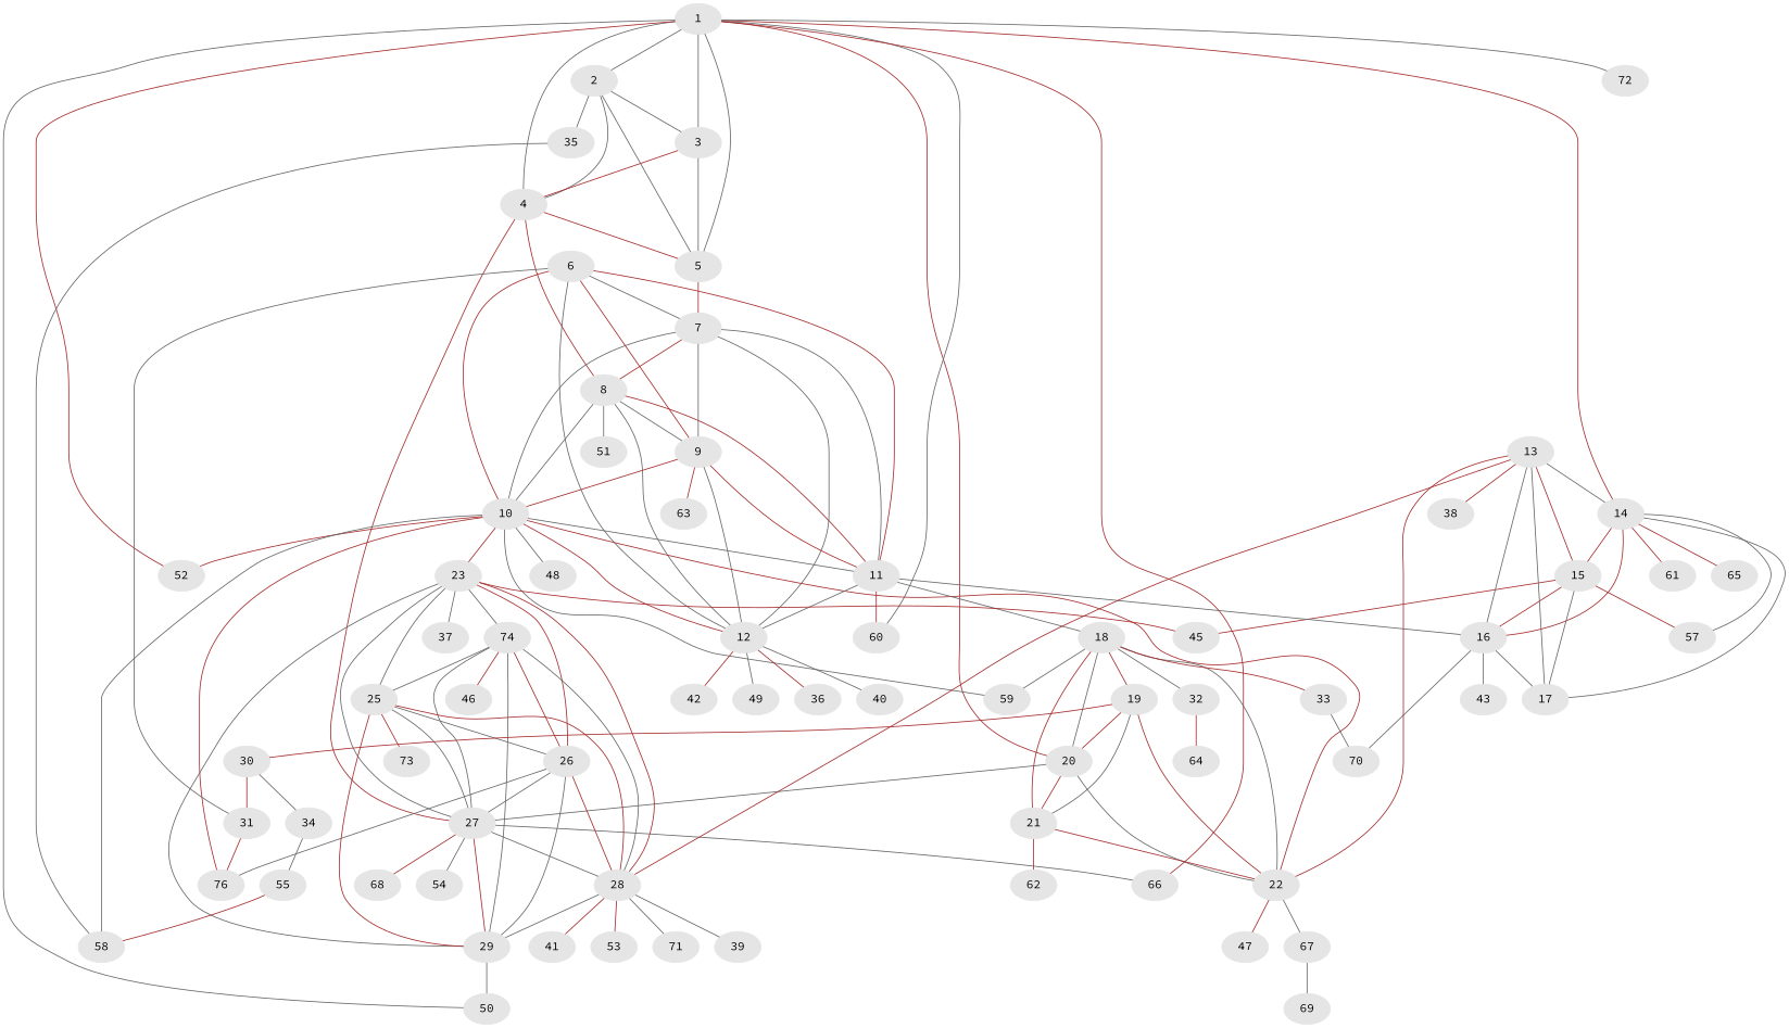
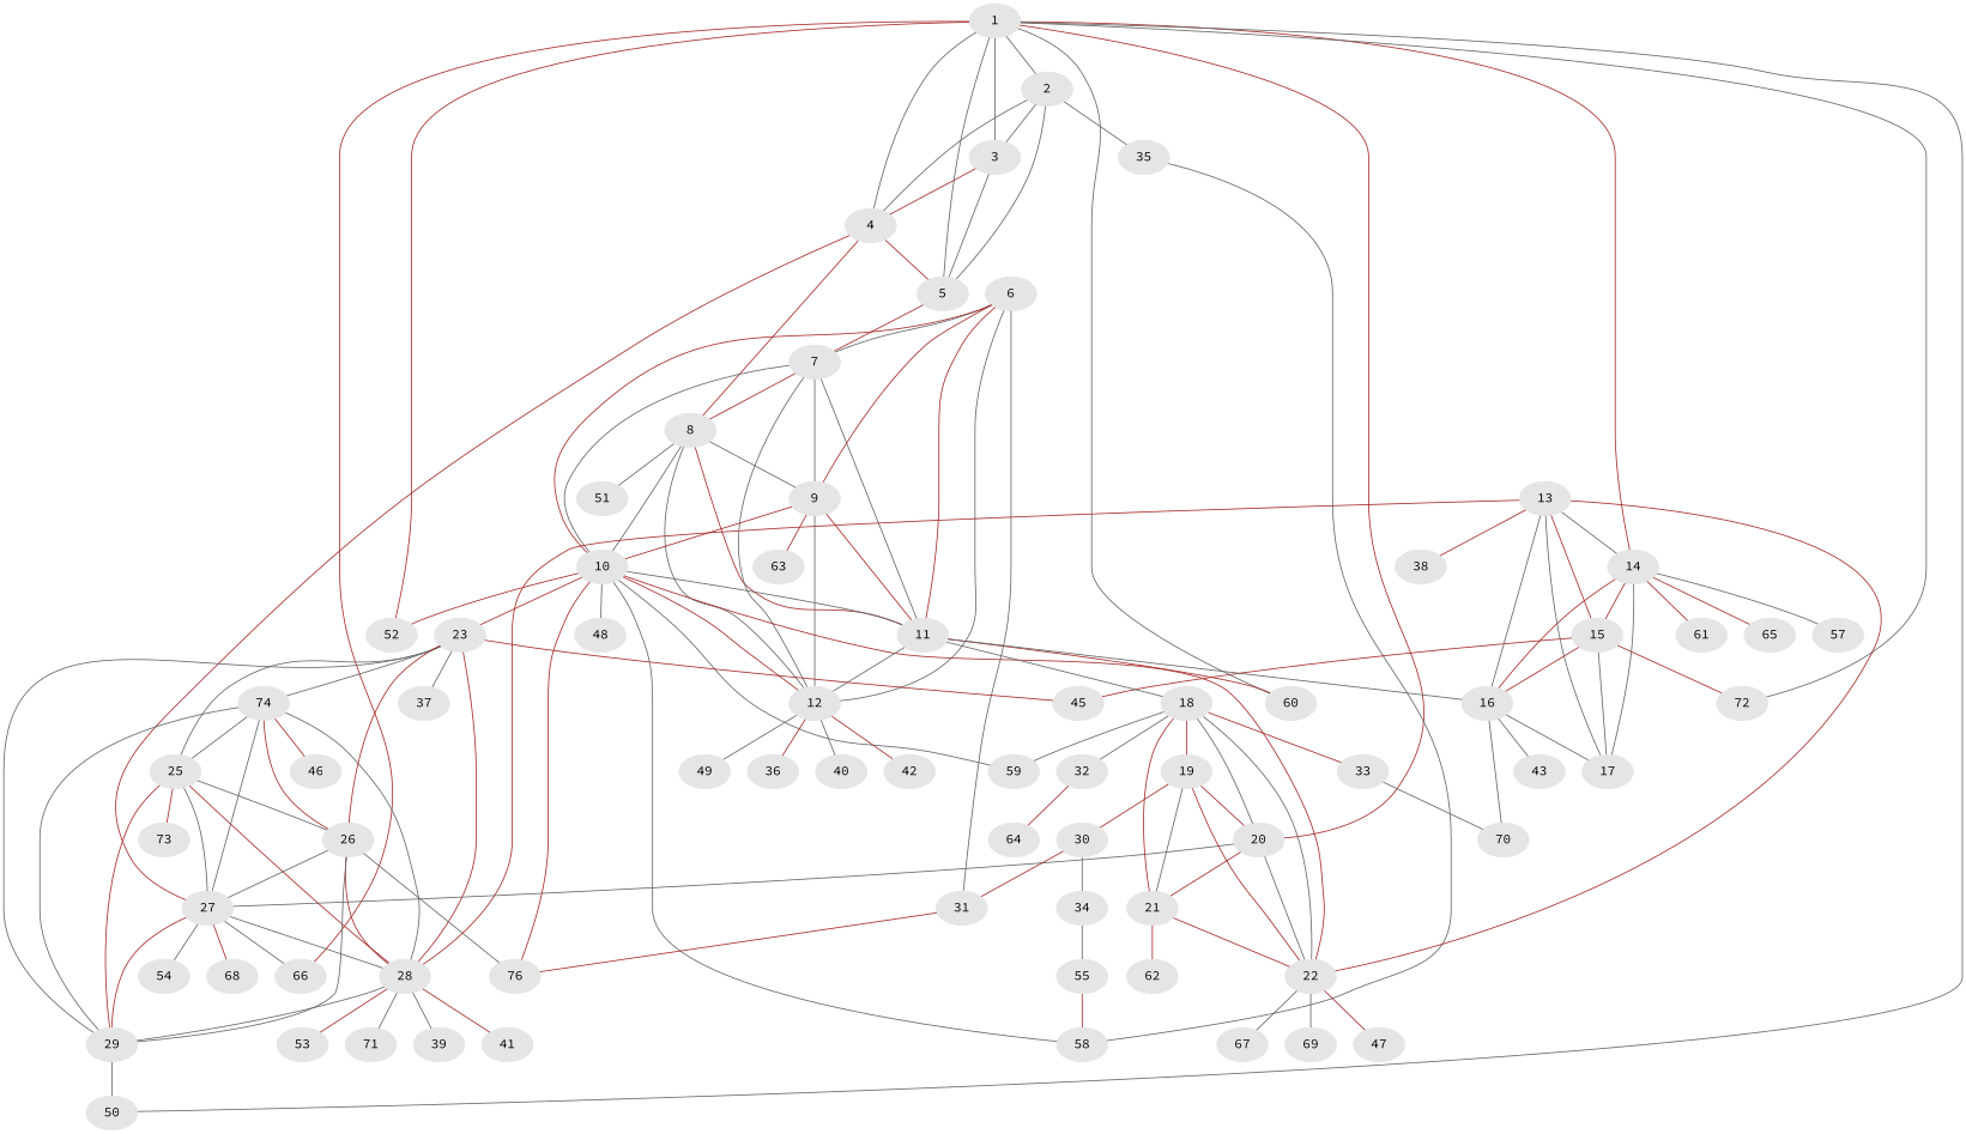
  graph {
    fontname="Source Code Pro"
    node [color=gray90 fontname="Source Code Pro" style=filled]
    edge [color=gray40 fontname="Source Code Pro" weight=1.0]
    1
    2
    3
    4
    5
    14
    20
    50
    52
    60
    66
    72
    35
    27
    8
    7
    16
    15
    17
    57
    61
    65
    22
    21
    58
    28
    29
    54
    68
    9
    10
    11
    12
    6
    31
    51
    63
    59
    23
    48
    n41 [label=76]
    18
    36
    40
    42
    49
    47
    67
    69
    45
    n51 [label=74]
    25
    26
    37
    43
    70
    19
    32
    33
    13
    38
    39
    41
    53
    71
    30
    62
    64
    34
    55
    46
    73
    1 -- 2 [weight=3.0]
    1 -- 3 [weight=4.0]
    1 -- 4 [weight=3.0]
    1 -- 5 [weight=3.0]
    1 -- 14 [color=brown]
    1 -- 20 [color=brown]
    1 -- 50
    1 -- 52 [color=brown]
    1 -- 60
    1 -- 66 [color=brown]
    1 -- 72
    2 -- 3
    2 -- 4
    2 -- 5
    2 -- 35 [weight=6.0]
    3 -- 4 [color=brown]
    3 -- 5
    4 -- 5 [color=brown]
    4 -- 27 [color=brown]
    4 -- 8 [color=brown]
    5 -- 7 [color=brown]
    14 -- 16 [color=brown]
    14 -- 15 [color=brown]
    14 -- 17
    14 -- 57
    14 -- 61 [color=brown]
    14 -- 65 [color=brown]
    20 -- 27
    20 -- 22
    20 -- 21 [color=brown]
    35 -- 58
    27 -- 66
    27 -- 28
    27 -- 29 [color=brown]
    27 -- 54
    27 -- 68 [color=brown]
    8 -- 9
    8 -- 10
    8 -- 11 [color=brown]
    8 -- 12
    8 -- 51 [weight=3.0]
    7 -- 8 [color=brown]
    7 -- 9
    7 -- 10
    7 -- 11
    7 -- 12
    16 -- 17
    16 -- 43
    16 -- 70
-   15 -- 57 [color=brown]
+   15 -- 72 [color=brown]
    15 -- 16 [color=brown]
    15 -- 17
    15 -- 45 [color=brown]
    22 -- 47 [color=brown]
    22 -- 67
-   67 -- 69
+   22 -- 69
    21 -- 22 [color=brown]
    21 -- 62 [color=brown]
    28 -- 29
    28 -- 39
    28 -- 41 [color=brown]
    28 -- 53 [color=brown]
    28 -- 71
    29 -- 50 [weight=2.0]
    9 -- 10 [color=brown]
    9 -- 11 [color=brown]
    9 -- 12
    9 -- 63 [color=brown weight=2.0]
    10 -- 52 [color=brown]
    10 -- 22 [color=brown]
    10 -- 58
    10 -- 11
    10 -- 12 [color=brown]
    10 -- 59
    10 -- 23 [color=brown]
    10 -- 48
    10 -- n41 [color=brown]
    11 -- 60 [color=brown weight=2.0]
    11 -- 16
    11 -- 12
    11 -- 18
    12 -- 36 [color=brown]
    12 -- 40
    12 -- 42 [color=brown]
    12 -- 49
    6 -- 7
    6 -- 9 [color=brown]
    6 -- 10 [color=brown]
    6 -- 11 [color=brown]
    6 -- 12
    6 -- 31 [weight=5.0]
    31 -- n41 [color=brown]
-   23 -- 27
    23 -- 28 [color=brown]
    23 -- 29
    23 -- 45 [color=brown]
    23 -- n51
    23 -- 25
    23 -- 26 [color=brown]
    23 -- 37
    18 -- 20 [weight=3.0]
    18 -- 22 [weight=3.0]
    18 -- 21 [color=brown weight=3.0]
    18 -- 59
    18 -- 19 [color=brown weight=3.0]
    18 -- 32
    18 -- 33 [color=brown weight=5.0]
    n51 -- 27
    n51 -- 28
    n51 -- 29
    n51 -- 25
    n51 -- 26 [color=brown]
    n51 -- 46 [color=brown]
    25 -- 27
    25 -- 28 [color=brown]
    25 -- 29 [color=brown]
    25 -- 26
    25 -- 73 [color=brown]
    26 -- 27
    26 -- 28 [color=brown]
    26 -- 29
    26 -- n41 [weight=2.0]
    19 -- 20 [color=brown]
    19 -- 22 [color=brown]
    19 -- 21
    19 -- 30 [color=brown weight=3.0]
    32 -- 64 [color=brown]
    33 -- 70
    13 -- 14 [weight=3.0]
    13 -- 16 [weight=3.0]
    13 -- 15 [color=brown weight=3.0]
    13 -- 17 [weight=3.0]
    13 -- 22 [color=brown]
    13 -- 28 [color=brown]
    13 -- 38 [color=brown]
    30 -- 31 [color=brown]
    30 -- 34
    34 -- 55
    55 -- 58 [color=brown]
  }
